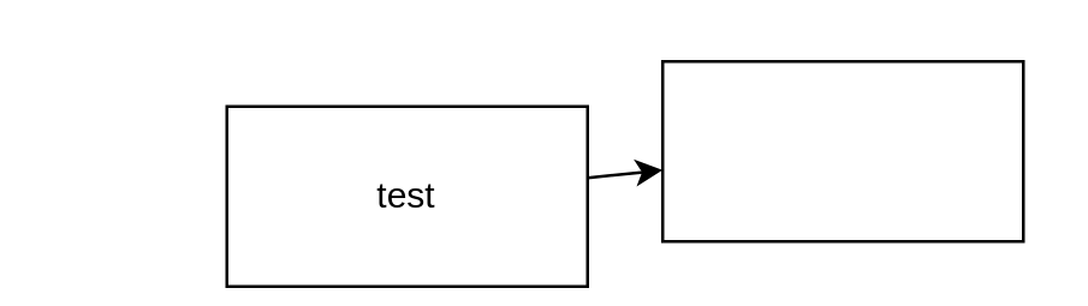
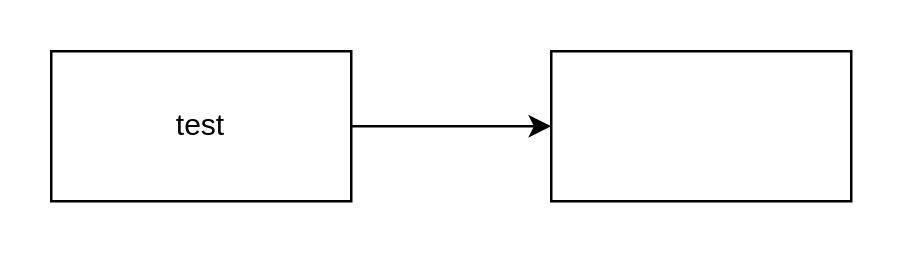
  <mxCell id="0" />
  <mxCell id="1" parent="0" />
  <mxCell id="2" style="edgeStyle=none;html=1;" edge="1" parent="1" source="3" target="4"><mxGeometry relative="1" as="geometry"><mxPoint x="260" y="50" as="targetPoint" /></mxGeometry></mxCell>
- <mxCell id="3" value="test" style="rounded=0;whiteSpace=wrap;html=1;" vertex="1" parent="1"><mxGeometry x="75" y="35" width="120" height="60" as="geometry" /></mxCell>
+ <mxCell id="3" value="test" style="rounded=0;whiteSpace=wrap;html=1;" vertex="1" parent="1"><mxGeometry x="20" y="20" width="120" height="60" as="geometry" /></mxCell>
  <mxCell id="4" value="" style="rounded=0;whiteSpace=wrap;html=1;" vertex="1" parent="1"><mxGeometry x="220" y="20" width="120" height="60" as="geometry" /></mxCell>
